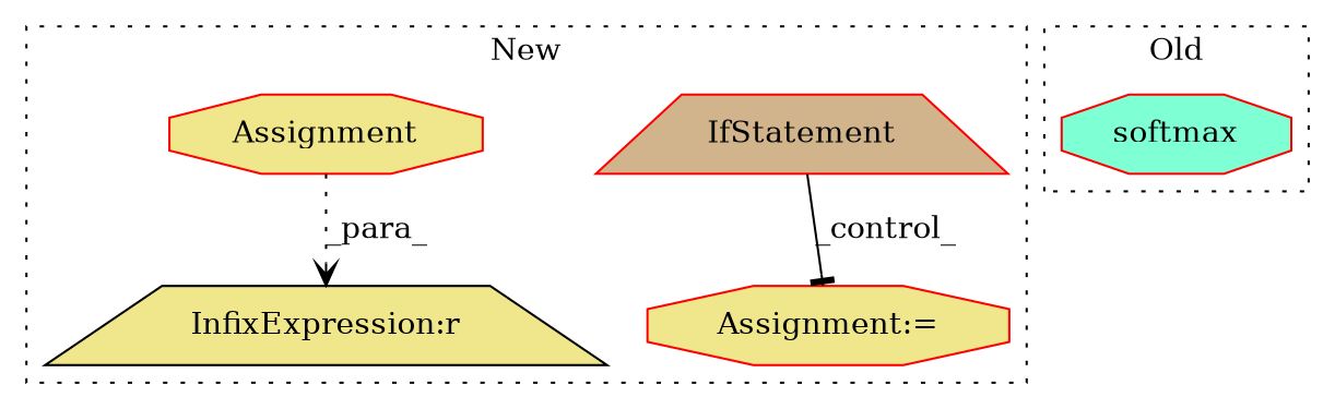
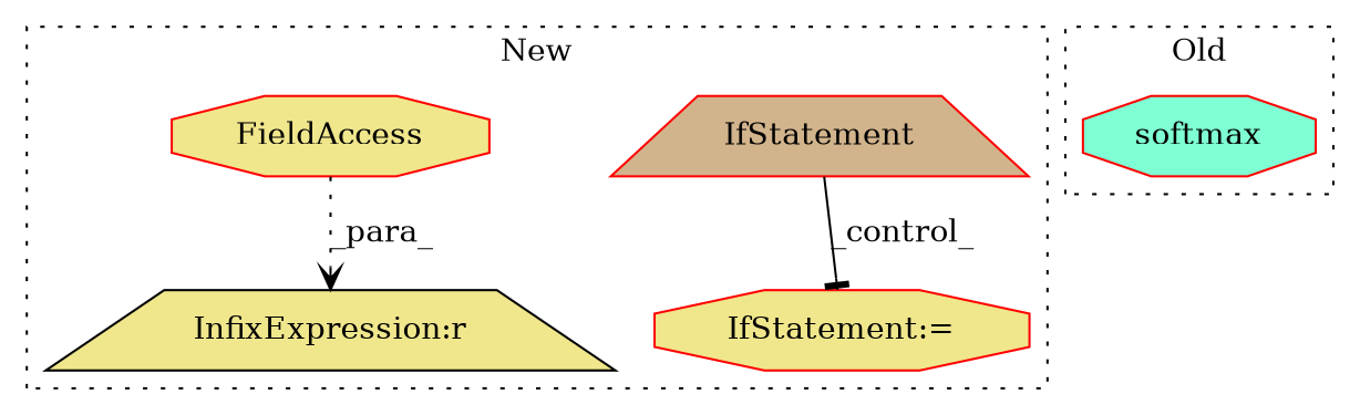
  digraph {
    node [color=red fillcolor=khaki shape=octagon style=filled]
    n1 [a=25 fillcolor=tan l="4,2" label=IfStatement s="3161,3181" shape=trapezium]
    n2 [a=27 color=black l=4 label="InfixExpression:r" s=3173 shape=trapezium]
-   n3 [a=22 l=8 label=Assignment s=3165]
-   n4 [a=7 l=1 label="Assignment:=" s=3356]
+   n3 [a=22 l=8 label=FieldAccess s=3165]
+   n4 [a=7 l=1 label="IfStatement:=" s=3356]
    n5 [a=32 fillcolor=aquamarine l="8,1" label=softmax s="4288,4302"]
    subgraph cluster_1 {
      label=New
      style=dotted
      n1
      n2
      n3
      n4
    }
    subgraph cluster_2 {
      label=Old
      style=dotted
      n5
    }
    n1 -> n4 [arrowhead=tee label=_control_ style=solid]
    n3 -> n2 [arrowhead=vee label=_para_ style=dotted]
  }
